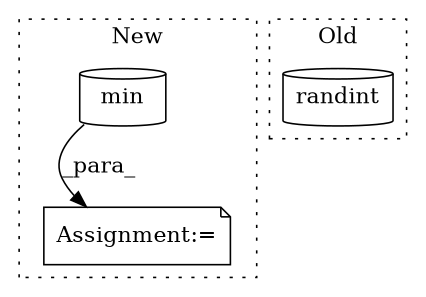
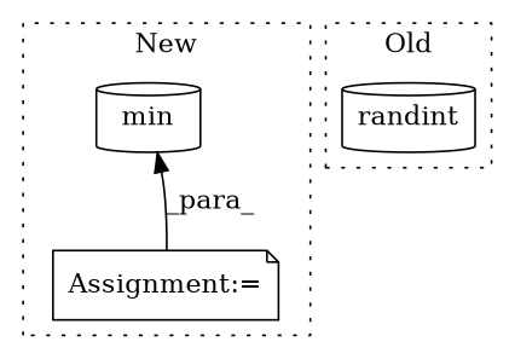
  digraph {
    node [a=32 shape=cylinder]
    n1 [l="4,1" label=min s="8574,8590"]
    n2 [a=7 l=7 label="Assignment:=" s=8567 shape=note]
    n3 [l="8,1" label=randint s="5696,5707"]
    subgraph cluster_1 {
      label=New
      style=dotted
      n1
      n2
    }
    subgraph cluster_2 {
      label=Old
      style=dotted
      n3
    }
-   n1 -> n2 [label=_para_ style=solid]
+   n2 -> n1 [label=_para_ style=solid]
  }
